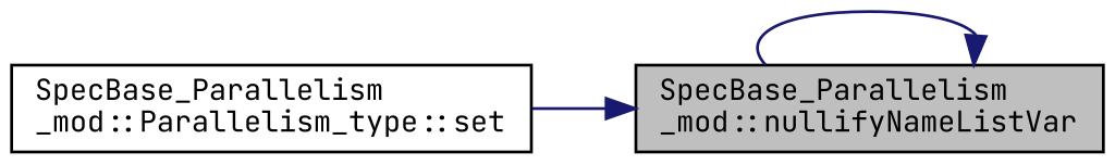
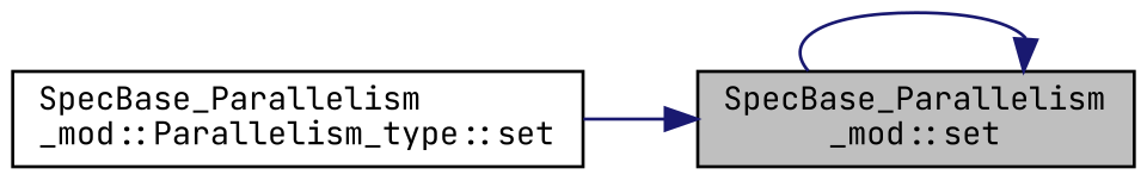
  digraph {
    rankdir=RL
    fontname="JetBrains Mono"
    node [color=black fontname="JetBrains Mono" fontsize=10 shape=record style=filled]
    edge [color=midnightblue dir=back fontname="JetBrains Mono" fontsize=10 labelfontname=Helvetica labelfontsize=10 style=solid]
-   n1 [fillcolor=grey75 fontcolor=black height=0.2 label="SpecBase_Parallelism\l_mod::nullifyNameListVar" width=0.4]
+   n1 [fillcolor=grey75 fontcolor=black height=0.2 label="SpecBase_Parallelism\l_mod::set" width=0.4]
    n2 [fillcolor=white height=0.2 label="SpecBase_Parallelism\l_mod::Parallelism_type::set" width=0.4]
    n1 -> n1
    n1 -> n2
  }
